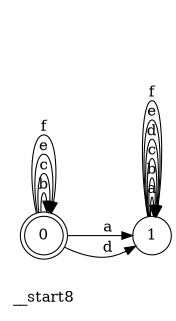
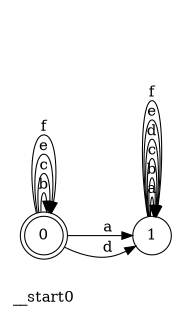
  digraph {
    rankdir=LR
    node [color=black fillcolor=white]
-   __start0 [shape=none label=__start8 color="" fillcolor=""]
+   __start0 [shape=none color="" fillcolor=""]
    n2 [label=0 shape=doublecircle style="rounded,filled"]
    n3 [label=1 shape=circle style=filled]
    n2 -> n2 [label=b]
    n2 -> n2 [label=c]
    n2 -> n2 [label=e]
    n2 -> n2 [label=f]
    n2 -> n3 [label=a]
    n2 -> n3 [label=d]
    n3 -> n3 [label=a]
    n3 -> n3 [label=b]
    n3 -> n3 [label=c]
    n3 -> n3 [label=d]
    n3 -> n3 [label=e]
    n3 -> n3 [label=f]
  }
